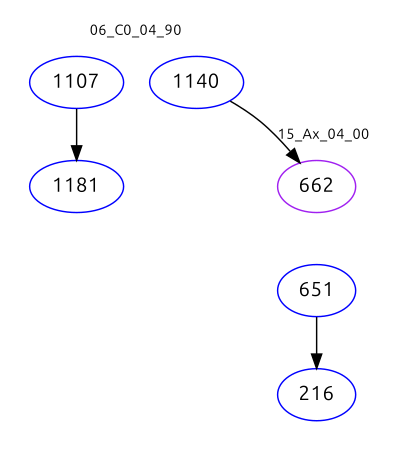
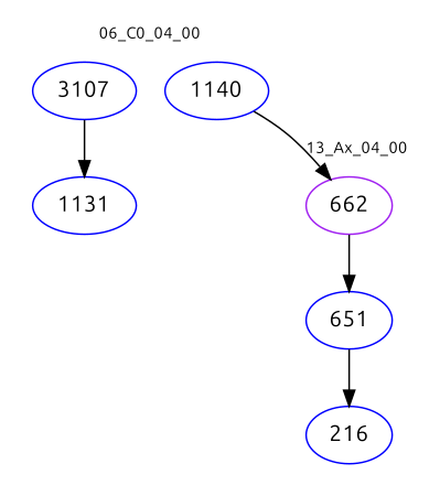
  digraph {
    fontname=Ubuntu
    node [color=blue fontname=Ubuntu]
    edge [color=black fontname=Ubuntu]
    n1 [color=purple label=662]
    n2 [label=651]
    n3 [label=216]
    n4 [label=1140]
-   n5 [label=1107]
-   n6 [label=1181]
+   n5 [label=3107]
+   n6 [label=1131]
    subgraph cluster_1 {
      color=white
      fontsize=10
-     label="15_Ax_04_00"
+     label="13_Ax_04_00"
      n1
      n2
      n3
    }
    subgraph cluster_2 {
      color=white
      fontsize=10
-     label="06_C0_04_90"
+     label="06_C0_04_00"
      n4
      n5
      n6
    }
+   n1 -> n2
    n2 -> n3
    n4 -> n1
    n5 -> n6
  }
